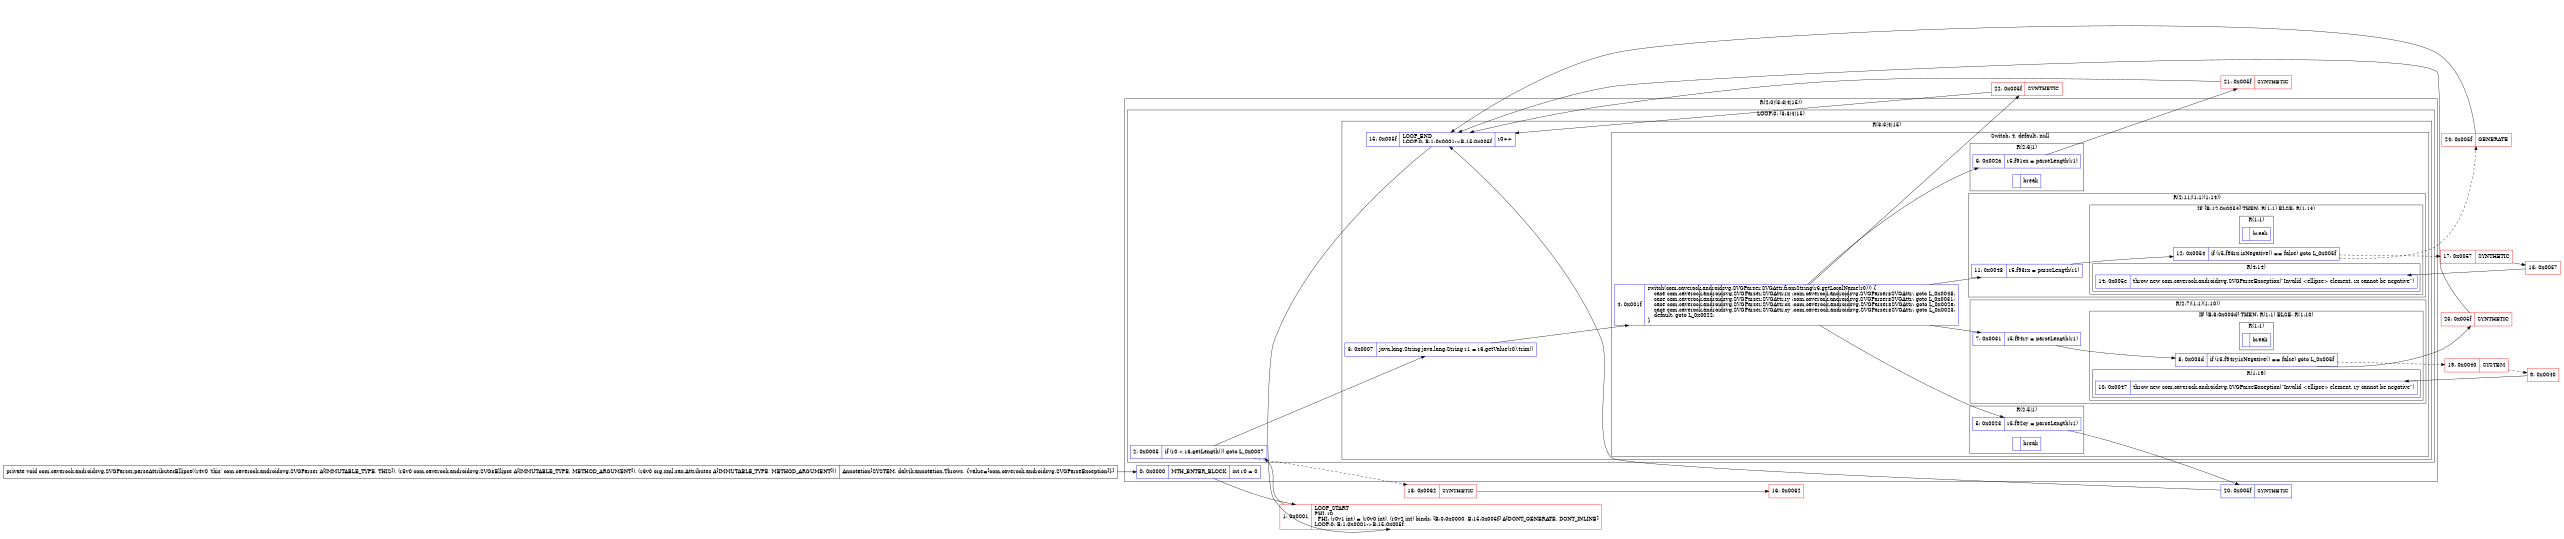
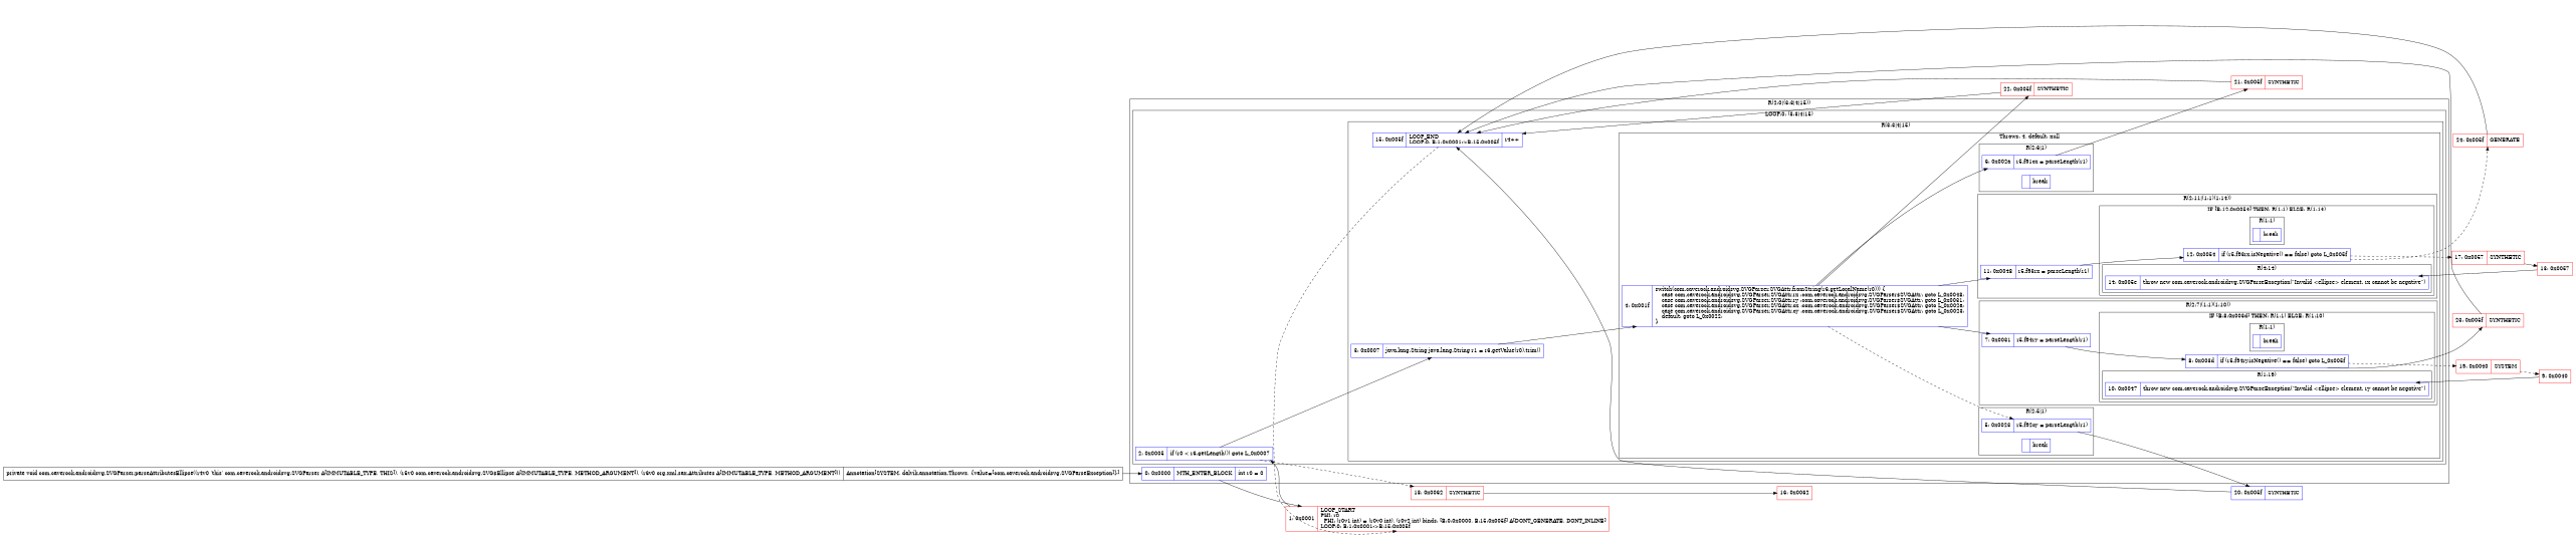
  digraph {
    rankdir=LR
    node [color=blue shape=record]
    n1 [label="{|break\l}"]
    n2 [label="{14\:\ 0x005e|throw new com.caverock.androidsvg.SVGParseException(\"Invalid \<ellipse\> element. rx cannot be negative\")\l}"]
    n3 [label="{12\:\ 0x0054|if (r5.f93rx.isNegative() == false) goto L_0x005f\l}"]
    n4 [label="{11\:\ 0x0048|r5.f93rx = parseLength(r1)\l}"]
    n5 [label="{|break\l}"]
    n6 [label="{10\:\ 0x0047|throw new com.caverock.androidsvg.SVGParseException(\"Invalid \<ellipse\> element. ry cannot be negative\")\l}"]
    n7 [label="{8\:\ 0x003d|if (r5.f94ry.isNegative() == false) goto L_0x005f\l}"]
    n8 [label="{7\:\ 0x0031|r5.f94ry = parseLength(r1)\l}"]
    n9 [label="{6\:\ 0x002a|r5.f91cx = parseLength(r1)\l}"]
    n10 [label="{|break\l}"]
    n11 [label="{5\:\ 0x0023|r5.f92cy = parseLength(r1)\l}"]
    n12 [label="{|break\l}"]
    n13 [label="{4\:\ 0x001f|switch(com.caverock.androidsvg.SVGParser.SVGAttr.fromString(r6.getLocalName(r0))) \{\l    case com.caverock.androidsvg.SVGParser.SVGAttr.rx :com.caverock.androidsvg.SVGParser$SVGAttr: goto L_0x0048;\l    case com.caverock.androidsvg.SVGParser.SVGAttr.ry :com.caverock.androidsvg.SVGParser$SVGAttr: goto L_0x0031;\l    case com.caverock.androidsvg.SVGParser.SVGAttr.cx :com.caverock.androidsvg.SVGParser$SVGAttr: goto L_0x002a;\l    case com.caverock.androidsvg.SVGParser.SVGAttr.cy :com.caverock.androidsvg.SVGParser$SVGAttr: goto L_0x0023;\l    default: goto L_0x0022;\l\}\l}"]
    n14 [label="{3\:\ 0x0007|java.lang.String java.lang.String r1 = r6.getValue(r0).trim()\l}"]
-   n15 [label="{15\:\ 0x005f|LOOP_END\lLOOP:0: B:1:0x0001\-\>B:15:0x005f\l|r0++\l}"]
+   n15 [label="{15\:\ 0x005f|LOOP_END\lLOOP:0: B:1:0x0001\-\>B:15:0x005f\l|r4++\l}"]
    n16 [label="{2\:\ 0x0005|if (r0 \< r6.getLength()) goto L_0x0007\l}"]
    n17 [label="{0\:\ 0x0000|MTH_ENTER_BLOCK\l|int r0 = 0\l}"]
    n18 [color=red label="{17\:\ 0x0057|SYNTHETIC\l}"]
    n19 [color=red label="{24\:\ 0x005f|GENERATE\l}"]
    n20 [color=red label="{19\:\ 0x0040|SYSTEM\l}"]
    n21 [color=red label="{23\:\ 0x005f|SYNTHETIC\l}"]
    n22 [color=red label="{21\:\ 0x005f|SYNTHETIC\l}"]
    n23 [label="{20\:\ 0x005f|SYNTHETIC\l}"]
    n24 [color=red label="{22\:\ 0x005f|SYNTHETIC\l}"]
    n25 [color=red label="{1\:\ 0x0001|LOOP_START\lPHI: r0 \l  PHI: (r0v1 int) = (r0v0 int), (r0v2 int) binds: [B:0:0x0000, B:15:0x005f] A[DONT_GENERATE, DONT_INLINE]\lLOOP:0: B:1:0x0001\-\>B:15:0x005f\l}"]
    n26 [color=red label="{18\:\ 0x0062|SYNTHETIC\l}"]
    n27 [color=red label="{16\:\ 0x0062}"]
    n28 [color=red label="{13\:\ 0x0057}"]
    n29 [color=red label="{9\:\ 0x0040}"]
    n30 [label="{private void com.caverock.androidsvg.SVGParser.parseAttributesEllipse((r4v0 'this' com.caverock.androidsvg.SVGParser A[IMMUTABLE_TYPE, THIS]), (r5v0 com.caverock.androidsvg.SVG$Ellipse A[IMMUTABLE_TYPE, METHOD_ARGUMENT]), (r6v0 org.xml.sax.Attributes A[IMMUTABLE_TYPE, METHOD_ARGUMENT]))  | Annotation[SYSTEM, dalvik.annotation.Throws, \{value=[com.caverock.androidsvg.SVGParseException]\}]\l}" color=""]
    subgraph cluster_1 {
      label="R(2:0|(3:3|4|15))"
      n17
      subgraph cluster_2 {
        label="LOOP:0: (3:3|4|15)"
        n16
        subgraph cluster_3 {
          label="R(3:3|4|15)"
          n14
          n15
          subgraph cluster_4 {
-           label="Switch: 4, default: null"
+           label="Throws: 4, default: null"
            n13
            subgraph cluster_5 {
              label="R(2:11|(1:1)(1:14))"
              n4
              subgraph cluster_6 {
                label="IF [B:12:0x0054] THEN: R(1:1) ELSE: R(1:14)"
                n3
                subgraph cluster_7 {
                  label="R(1:1)"
                  n1
                }
                subgraph cluster_8 {
                  label="R(4:14)"
                  n2
                }
              }
            }
            subgraph cluster_9 {
              label="R(2:7|(1:1)(1:10))"
              n8
              subgraph cluster_10 {
                label="IF [B:8:0x003d] THEN: R(1:1) ELSE: R(1:10)"
                n7
                subgraph cluster_11 {
                  label="R(1:1)"
                  n5
                }
                subgraph cluster_12 {
                  label="R(1:19)"
                  n6
                }
              }
            }
            subgraph cluster_13 {
              label="R(2:6|1)"
              n9
              n10
            }
            subgraph cluster_14 {
              label="R(2:5|1)"
              n11
              n12
            }
          }
        }
      }
    }
    n3 -> n18 [style=dashed]
    n3 -> n19 [style=dashed]
    n4 -> n3
    n7 -> n20 [style=dashed]
    n7 -> n21
    n8 -> n7
    n9 -> n22
    n11 -> n23
    n13 -> n4
    n13 -> n8
    n13 -> n9
-   n13 -> n11
+   n13 -> n11 [style=dashed]
    n13 -> n24
    n14 -> n13
-   n15 -> n25
+   n15 -> n25 [style=dashed]
    n16 -> n14
    n16 -> n26 [style=dashed]
    n17 -> n25
    n18 -> n28
    n19 -> n15
    n20 -> n29 [style=dashed]
    n21 -> n15
    n22 -> n15
    n23 -> n15
    n24 -> n15
    n25 -> n16
    n26 -> n27
    n28 -> n2
    n29 -> n6
    n30 -> n17
  }
